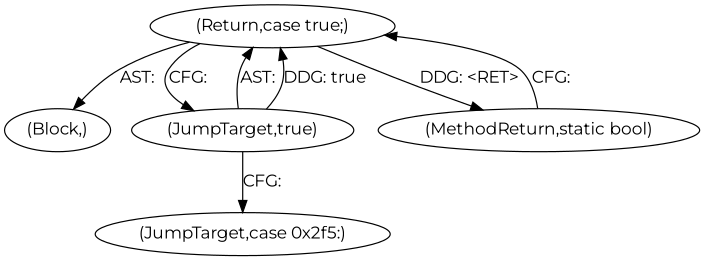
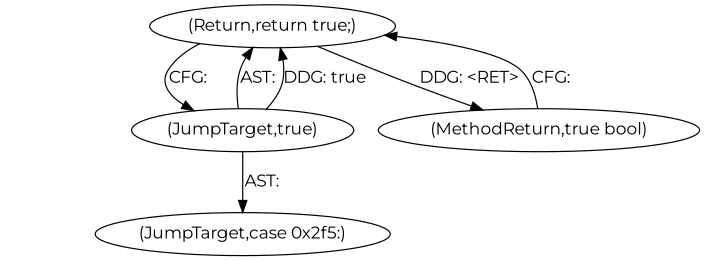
  digraph {
    fontname=Montserrat
    node [fontname=Montserrat]
    edge [fontname=Montserrat]
-   n1 [label="(Return,case true;)"]
+   n1 [label="(Return,return true;)"]
    n2 [label="(JumpTarget,true)"]
-   n3 [label="(Block,)"]
-   n4 [label="(MethodReturn,static bool)"]
+   n4 [label="(MethodReturn,true bool)"]
    n5 [label="(JumpTarget,case 0x2f5:)"]
    n1 -> n2 [label="CFG: "]
-   n1 -> n3 [label="AST: "]
    n1 -> n4 [label="DDG: <RET>"]
    n2 -> n1 [label="AST: "]
    n2 -> n1 [label="DDG: true"]
-   n2 -> n5 [label="CFG: "]
+   n2 -> n5 [label="AST: "]
    n4 -> n1 [label="CFG: "]
  }
